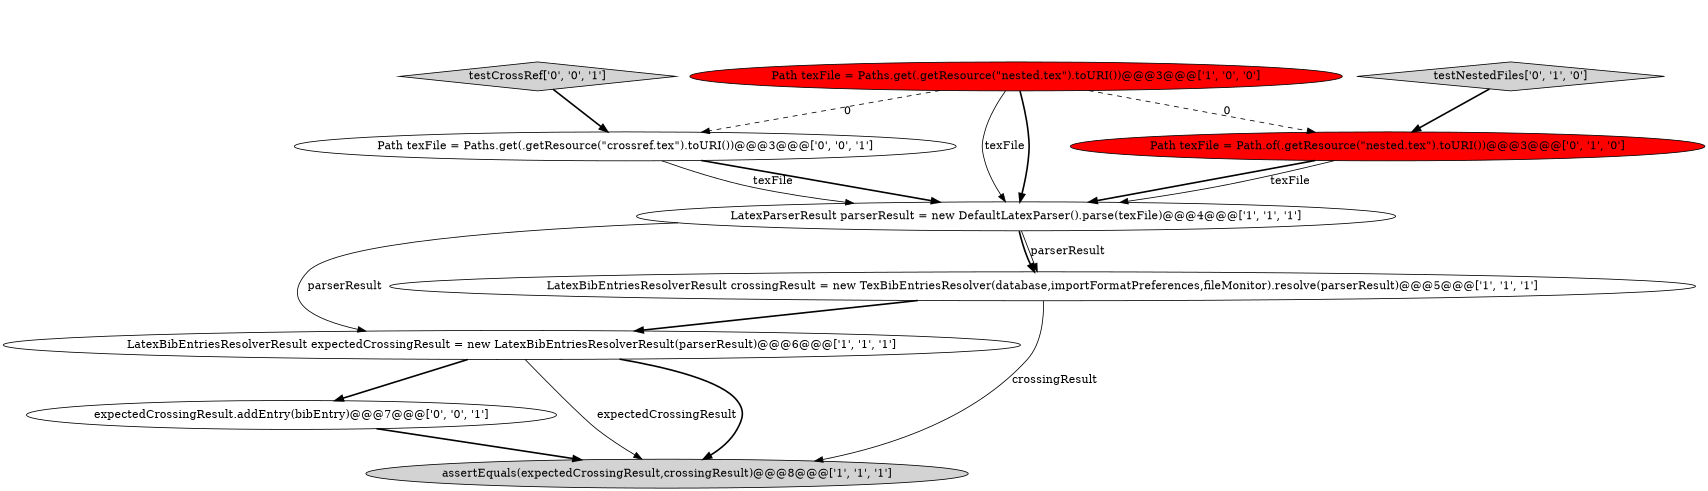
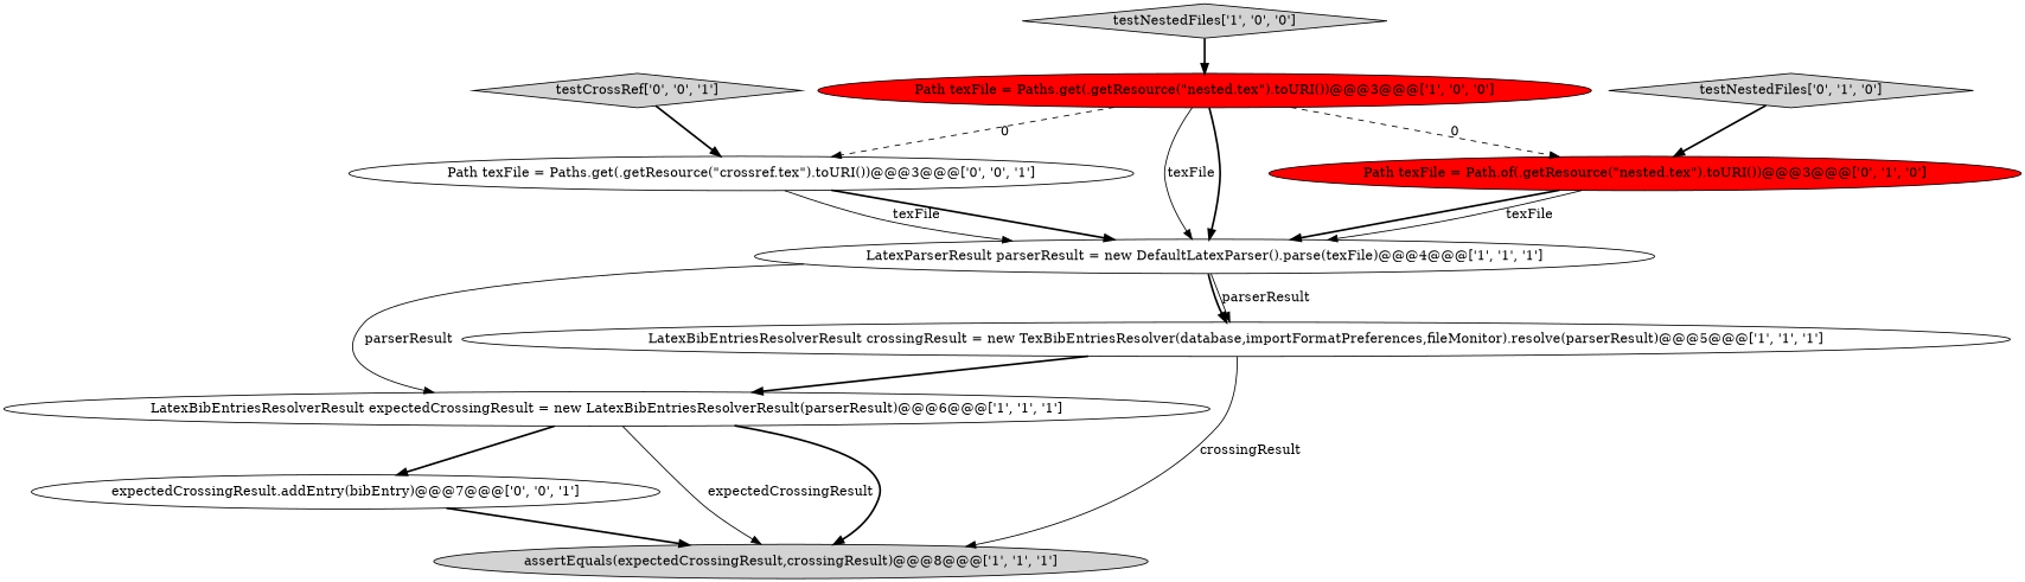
  digraph {
    node [fillcolor=white shape=ellipse style=filled]
    edge [style=bold]
    n1 [label="LatexBibEntriesResolverResult expectedCrossingResult = new LatexBibEntriesResolverResult(parserResult)@@@6@@@['1', '1', '1']"]
    n2 [fillcolor=lightgray label="assertEquals(expectedCrossingResult,crossingResult)@@@8@@@['1', '1', '1']"]
    n3 [label="expectedCrossingResult.addEntry(bibEntry)@@@7@@@['0', '0', '1']"]
+   n4 [fillcolor=lightgray label="testNestedFiles['1', '0', '0']" shape=diamond]
    n5 [fillcolor=red label="Path texFile = Paths.get(.getResource(\"nested.tex\").toURI())@@@3@@@['1', '0', '0']"]
    n6 [label="LatexBibEntriesResolverResult crossingResult = new TexBibEntriesResolver(database,importFormatPreferences,fileMonitor).resolve(parserResult)@@@5@@@['1', '1', '1']"]
    n7 [fillcolor=lightgray label="testCrossRef['0', '0', '1']" shape=diamond]
    n8 [label="Path texFile = Paths.get(.getResource(\"crossref.tex\").toURI())@@@3@@@['0', '0', '1']"]
    n9 [fillcolor=red label="Path texFile = Path.of(.getResource(\"nested.tex\").toURI())@@@3@@@['0', '1', '0']"]
    n10 [label="LatexParserResult parserResult = new DefaultLatexParser().parse(texFile)@@@4@@@['1', '1', '1']"]
    n11 [fillcolor=lightgray label="testNestedFiles['0', '1', '0']" shape=diamond]
    n1 -> n2 [label=expectedCrossingResult style=solid]
    n1 -> n2
    n1 -> n3
    n3 -> n2
+   n4 -> n5
    n5 -> n8 [label=0 style=dashed]
    n5 -> n9 [label=0 style=dashed]
    n5 -> n10
    n5 -> n10 [label=texFile style=solid]
    n6 -> n1
    n6 -> n2 [label=crossingResult style=solid]
    n7 -> n8
    n8 -> n10
    n8 -> n10 [label=texFile style=solid]
    n9 -> n10
    n9 -> n10 [label=texFile style=solid]
    n10 -> n1 [label=parserResult style=solid]
    n10 -> n6 [label=parserResult style=solid]
    n10 -> n6
    n11 -> n9
  }
